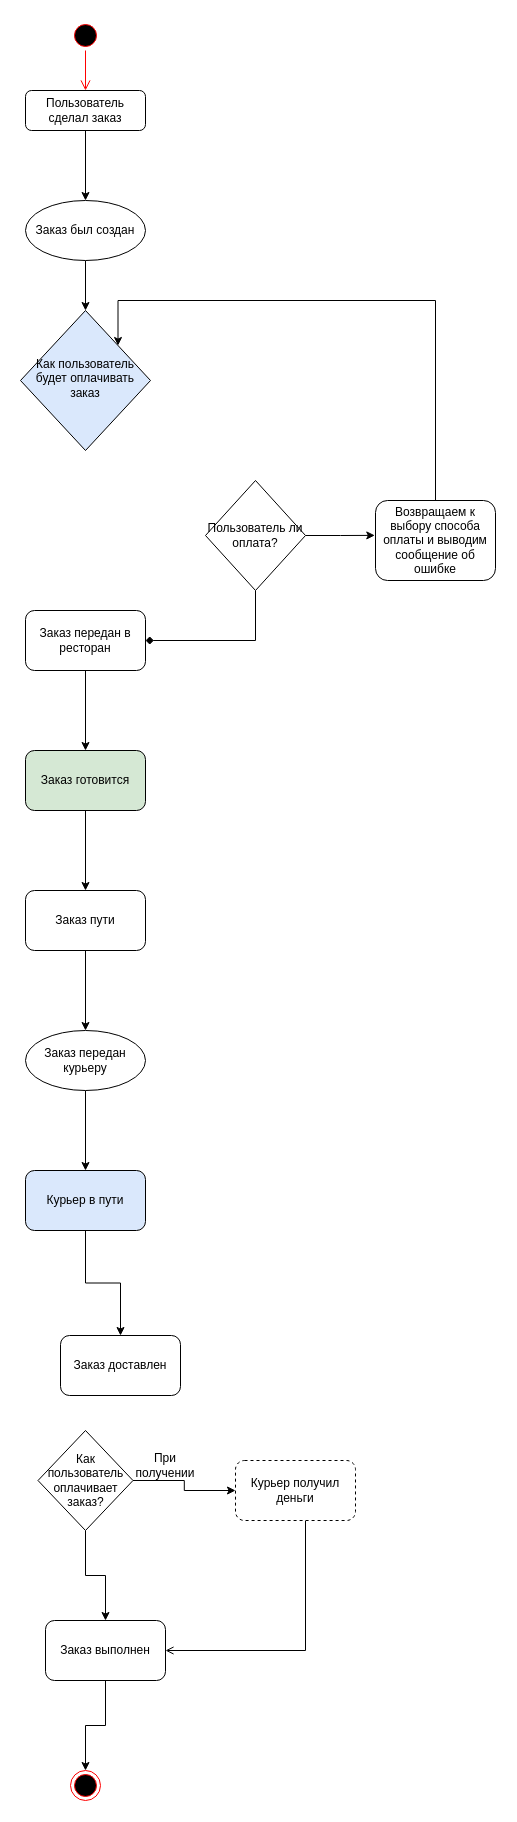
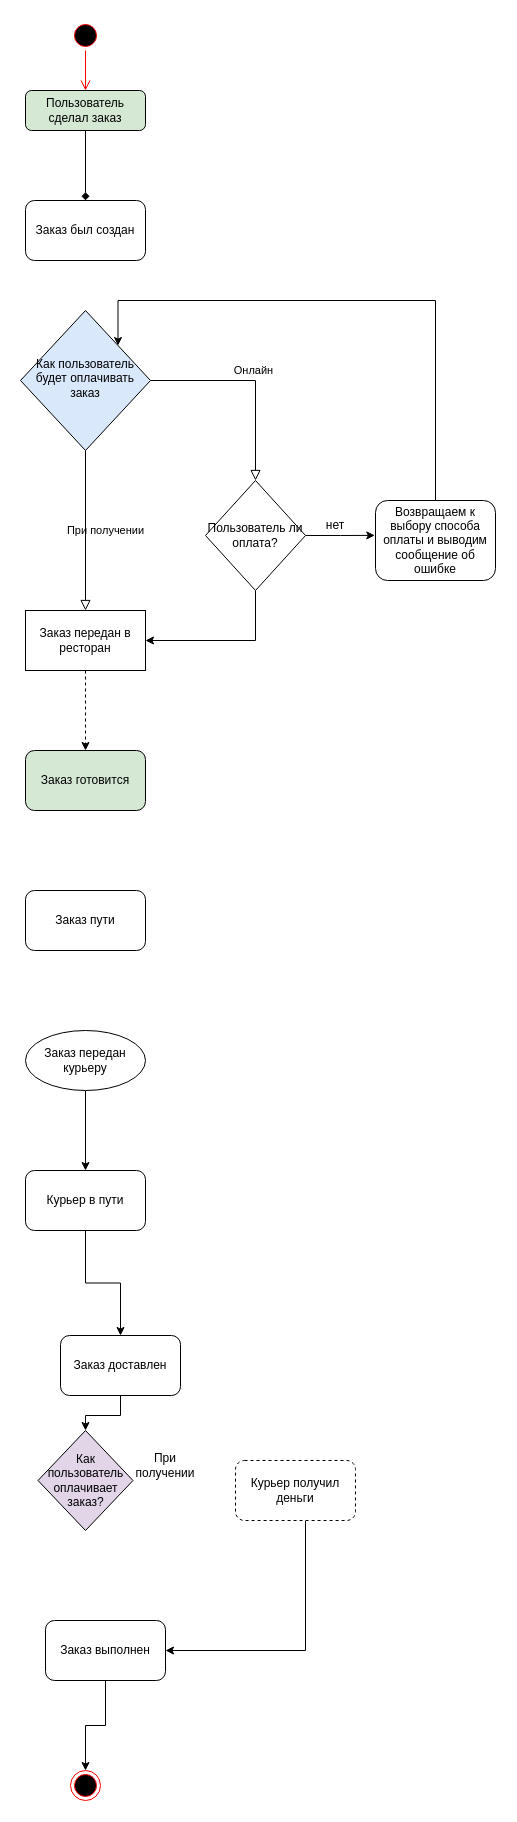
  <mxCell id="0" />
  <mxCell id="1" parent="0" />
- <mxCell id="2" value="" style="edgeStyle=orthogonalEdgeStyle;rounded=0;orthogonalLoop=1;jettySize=auto;html=1;" edge="1" parent="1" source="3" target="10"><mxGeometry relative="1" as="geometry" /></mxCell>
- <mxCell id="3" value="Пользователь сделал заказ" style="rounded=1;whiteSpace=wrap;html=1;fontSize=12;glass=0;strokeWidth=1;shadow=0;" parent="1" vertex="1"><mxGeometry x="25" y="90" width="120" height="40" as="geometry" /></mxCell>
+ <mxCell id="2" value="" style="edgeStyle=orthogonalEdgeStyle;rounded=0;orthogonalLoop=1;jettySize=auto;html=1;endArrow=diamond;" edge="1" parent="1" source="3" target="10"><mxGeometry relative="1" as="geometry" /></mxCell>
+ <mxCell id="3" value="Пользователь сделал заказ" style="rounded=1;whiteSpace=wrap;html=1;fontSize=12;glass=0;strokeWidth=1;shadow=0;fillColor=#d5e8d4;" parent="1" vertex="1"><mxGeometry x="25" y="90" width="120" height="40" as="geometry" /></mxCell>
+ <mxCell id="4" value="При получении" style="rounded=0;html=1;jettySize=auto;orthogonalLoop=1;fontSize=11;endArrow=block;endFill=0;endSize=8;strokeWidth=1;shadow=0;labelBackgroundColor=none;edgeStyle=orthogonalEdgeStyle;entryX=0.5;entryY=0;entryDx=0;entryDy=0;" parent="1" source="6" target="12" edge="1"><mxGeometry y="20" relative="1" as="geometry"><mxPoint as="offset" /><mxPoint x="85" y="630" as="targetPoint" /></mxGeometry></mxCell>
+ <mxCell id="5" value="Онлайн" style="edgeStyle=orthogonalEdgeStyle;rounded=0;html=1;jettySize=auto;orthogonalLoop=1;fontSize=11;endArrow=block;endFill=0;endSize=8;strokeWidth=1;shadow=0;labelBackgroundColor=none;entryX=0.5;entryY=0;entryDx=0;entryDy=0;" parent="1" source="6" target="34" edge="1"><mxGeometry y="10" relative="1" as="geometry"><mxPoint as="offset" /><mxPoint x="245.067" y="530" as="targetPoint" /></mxGeometry></mxCell>
  <mxCell id="6" value="Как пользователь будет оплачивать заказ" style="rhombus;whiteSpace=wrap;html=1;shadow=0;fontFamily=Helvetica;fontSize=12;align=center;strokeWidth=1;spacing=6;spacingTop=-4;fillColor=#dae8fc;" parent="1" vertex="1"><mxGeometry x="20" y="310" width="130" height="140" as="geometry" /></mxCell>
  <mxCell id="7" value="" style="ellipse;html=1;shape=startState;fillColor=#000000;strokeColor=#ff0000;" vertex="1" parent="1"><mxGeometry x="70" y="20" width="30" height="30" as="geometry" /></mxCell>
  <mxCell id="8" value="" style="edgeStyle=orthogonalEdgeStyle;html=1;verticalAlign=bottom;endArrow=open;endSize=8;strokeColor=#ff0000;rounded=0;entryX=0.5;entryY=0;entryDx=0;entryDy=0;" edge="1" source="7" parent="1" target="3"><mxGeometry relative="1" as="geometry"><mxPoint x="85" y="110" as="targetPoint" /></mxGeometry></mxCell>
- <mxCell id="9" style="edgeStyle=orthogonalEdgeStyle;rounded=0;orthogonalLoop=1;jettySize=auto;html=1;entryX=0.5;entryY=0;entryDx=0;entryDy=0;" edge="1" parent="1" source="10" target="6"><mxGeometry relative="1" as="geometry" /></mxCell>
- <mxCell id="10" value="Заказ был создан" style="ellipse;whiteSpace=wrap;html=1;glass=0;strokeWidth=1;shadow=0;" vertex="1" parent="1"><mxGeometry x="25" y="200" width="120" height="60" as="geometry" /></mxCell>
- <mxCell id="11" value="" style="edgeStyle=orthogonalEdgeStyle;rounded=0;orthogonalLoop=1;jettySize=auto;html=1;" edge="1" parent="1" source="12" target="14"><mxGeometry relative="1" as="geometry" /></mxCell>
- <mxCell id="12" value="Заказ передан в ресторан" style="rounded=1;whiteSpace=wrap;html=1;" vertex="1" parent="1"><mxGeometry x="25" y="610" width="120" height="60" as="geometry" /></mxCell>
- <mxCell id="13" value="" style="edgeStyle=orthogonalEdgeStyle;rounded=0;orthogonalLoop=1;jettySize=auto;html=1;" edge="1" parent="1" source="14" target="16"><mxGeometry relative="1" as="geometry" /></mxCell>
+ <mxCell id="10" value="Заказ был создан" style="whiteSpace=wrap;html=1;rounded=1;glass=0;strokeWidth=1;shadow=0;" vertex="1" parent="1"><mxGeometry x="25" y="200" width="120" height="60" as="geometry" /></mxCell>
+ <mxCell id="11" value="" style="edgeStyle=orthogonalEdgeStyle;rounded=0;orthogonalLoop=1;jettySize=auto;html=1;dashed=1;" edge="1" parent="1" source="12" target="14"><mxGeometry relative="1" as="geometry" /></mxCell>
+ <mxCell id="12" value="Заказ передан в ресторан" style="whiteSpace=wrap;html=1;rounded=0;" vertex="1" parent="1"><mxGeometry x="25" y="610" width="120" height="60" as="geometry" /></mxCell>
  <mxCell id="14" value="Заказ готовится" style="whiteSpace=wrap;html=1;rounded=1;fillColor=#d5e8d4;" vertex="1" parent="1"><mxGeometry x="25" y="750" width="120" height="60" as="geometry" /></mxCell>
- <mxCell id="15" value="" style="edgeStyle=orthogonalEdgeStyle;rounded=0;orthogonalLoop=1;jettySize=auto;html=1;" edge="1" parent="1" source="16" target="18"><mxGeometry relative="1" as="geometry" /></mxCell>
  <mxCell id="16" value="Заказ пути" style="whiteSpace=wrap;html=1;rounded=1;" vertex="1" parent="1"><mxGeometry x="25" y="890" width="120" height="60" as="geometry" /></mxCell>
  <mxCell id="17" value="" style="edgeStyle=orthogonalEdgeStyle;rounded=0;orthogonalLoop=1;jettySize=auto;html=1;" edge="1" parent="1" source="18" target="20"><mxGeometry relative="1" as="geometry" /></mxCell>
  <mxCell id="18" value="Заказ передан курьеру" style="ellipse;whiteSpace=wrap;html=1;" vertex="1" parent="1"><mxGeometry x="25" y="1030" width="120" height="60" as="geometry" /></mxCell>
  <mxCell id="19" value="" style="edgeStyle=orthogonalEdgeStyle;rounded=0;orthogonalLoop=1;jettySize=auto;html=1;" edge="1" parent="1" source="20" target="22"><mxGeometry relative="1" as="geometry" /></mxCell>
- <mxCell id="20" value="Курьер в пути" style="whiteSpace=wrap;html=1;rounded=1;fillColor=#dae8fc;" vertex="1" parent="1"><mxGeometry x="25" y="1170" width="120" height="60" as="geometry" /></mxCell>
+ <mxCell id="20" value="Курьер в пути" style="whiteSpace=wrap;html=1;rounded=1;" vertex="1" parent="1"><mxGeometry x="25" y="1170" width="120" height="60" as="geometry" /></mxCell>
+ <mxCell id="21" value="" style="edgeStyle=orthogonalEdgeStyle;rounded=0;orthogonalLoop=1;jettySize=auto;html=1;entryX=0.5;entryY=0;entryDx=0;entryDy=0;" edge="1" parent="1" source="22" target="25"><mxGeometry relative="1" as="geometry"><mxPoint x="85" y="1440" as="targetPoint" /></mxGeometry></mxCell>
  <mxCell id="22" value="Заказ доставлен" style="whiteSpace=wrap;html=1;rounded=1;" vertex="1" parent="1"><mxGeometry x="60" y="1335" width="120" height="60" as="geometry" /></mxCell>
- <mxCell id="23" style="edgeStyle=orthogonalEdgeStyle;rounded=0;orthogonalLoop=1;jettySize=auto;html=1;entryX=0;entryY=0.5;entryDx=0;entryDy=0;" edge="1" parent="1" source="25" target="27"><mxGeometry relative="1" as="geometry" /></mxCell>
- <mxCell id="24" value="" style="edgeStyle=orthogonalEdgeStyle;rounded=0;orthogonalLoop=1;jettySize=auto;html=1;entryX=0.5;entryY=0;entryDx=0;entryDy=0;" edge="1" parent="1" source="25" target="30"><mxGeometry relative="1" as="geometry"><mxPoint x="85" y="1630" as="targetPoint" /></mxGeometry></mxCell>
- <mxCell id="25" value="Как пользователь оплачивает заказ?" style="rhombus;whiteSpace=wrap;html=1;" vertex="1" parent="1"><mxGeometry x="37.5" y="1430" width="95" height="100" as="geometry" /></mxCell>
- <mxCell id="26" style="edgeStyle=orthogonalEdgeStyle;rounded=0;orthogonalLoop=1;jettySize=auto;html=1;entryX=1;entryY=0.5;entryDx=0;entryDy=0;endArrow=open;" edge="1" parent="1" source="27" target="30"><mxGeometry relative="1" as="geometry"><Array as="points"><mxPoint x="305" y="1650" /></Array></mxGeometry></mxCell>
+ <mxCell id="25" value="Как пользователь оплачивает заказ?" style="rhombus;whiteSpace=wrap;html=1;fillColor=#e1d5e7;" vertex="1" parent="1"><mxGeometry x="37.5" y="1430" width="95" height="100" as="geometry" /></mxCell>
+ <mxCell id="26" style="edgeStyle=orthogonalEdgeStyle;rounded=0;orthogonalLoop=1;jettySize=auto;html=1;entryX=1;entryY=0.5;entryDx=0;entryDy=0;" edge="1" parent="1" source="27" target="30"><mxGeometry relative="1" as="geometry"><Array as="points"><mxPoint x="305" y="1650" /></Array></mxGeometry></mxCell>
  <mxCell id="27" value="Курьер получил деньги" style="rounded=1;whiteSpace=wrap;html=1;dashed=1;" vertex="1" parent="1"><mxGeometry x="235" y="1460" width="120" height="60" as="geometry" /></mxCell>
  <mxCell id="28" value="При получении" style="text;html=1;strokeColor=none;fillColor=none;align=center;verticalAlign=middle;whiteSpace=wrap;rounded=0;" vertex="1" parent="1"><mxGeometry x="135" y="1450" width="60" height="30" as="geometry" /></mxCell>
  <mxCell id="29" style="edgeStyle=orthogonalEdgeStyle;rounded=0;orthogonalLoop=1;jettySize=auto;html=1;entryX=0.5;entryY=0;entryDx=0;entryDy=0;" edge="1" parent="1" source="30" target="31"><mxGeometry relative="1" as="geometry" /></mxCell>
  <mxCell id="30" value="Заказ выполнен" style="rounded=1;whiteSpace=wrap;html=1;" vertex="1" parent="1"><mxGeometry x="45" y="1620" width="120" height="60" as="geometry" /></mxCell>
  <mxCell id="31" value="" style="ellipse;html=1;shape=endState;fillColor=#000000;strokeColor=#ff0000;" vertex="1" parent="1"><mxGeometry x="70" y="1770" width="30" height="30" as="geometry" /></mxCell>
- <mxCell id="32" style="edgeStyle=orthogonalEdgeStyle;rounded=0;orthogonalLoop=1;jettySize=auto;html=1;entryX=1;entryY=0.5;entryDx=0;entryDy=0;endArrow=diamond;" edge="1" parent="1" source="34" target="12"><mxGeometry relative="1" as="geometry"><mxPoint x="195" y="680" as="targetPoint" /><Array as="points"><mxPoint x="255" y="640" /></Array></mxGeometry></mxCell>
+ <mxCell id="32" style="edgeStyle=orthogonalEdgeStyle;rounded=0;orthogonalLoop=1;jettySize=auto;html=1;entryX=1;entryY=0.5;entryDx=0;entryDy=0;" edge="1" parent="1" source="34" target="12"><mxGeometry relative="1" as="geometry"><mxPoint x="195" y="680" as="targetPoint" /><Array as="points"><mxPoint x="255" y="640" /></Array></mxGeometry></mxCell>
  <mxCell id="33" style="edgeStyle=orthogonalEdgeStyle;rounded=0;orthogonalLoop=1;jettySize=auto;html=1;entryX=-0.006;entryY=0.436;entryDx=0;entryDy=0;entryPerimeter=0;" edge="1" parent="1" source="34" target="36"><mxGeometry relative="1" as="geometry" /></mxCell>
  <mxCell id="34" value="Пользователь ли оплата?" style="rhombus;whiteSpace=wrap;html=1;" vertex="1" parent="1"><mxGeometry x="205" y="480" width="100" height="110" as="geometry" /></mxCell>
  <mxCell id="35" style="edgeStyle=orthogonalEdgeStyle;rounded=0;orthogonalLoop=1;jettySize=auto;html=1;entryX=1;entryY=0;entryDx=0;entryDy=0;" edge="1" parent="1" source="36" target="6"><mxGeometry relative="1" as="geometry"><mxPoint x="285" y="260" as="targetPoint" /><Array as="points"><mxPoint x="435" y="300" /><mxPoint x="118" y="300" /></Array></mxGeometry></mxCell>
  <mxCell id="36" value="Возвращаем к выбору способа оплаты и выводим сообщение об ошибке" style="rounded=1;whiteSpace=wrap;html=1;" vertex="1" parent="1"><mxGeometry x="375" y="500" width="120" height="80" as="geometry" /></mxCell>
+ <mxCell id="37" value="нет" style="text;html=1;strokeColor=none;fillColor=none;align=center;verticalAlign=middle;whiteSpace=wrap;rounded=0;" vertex="1" parent="1"><mxGeometry x="305" y="510" width="60" height="30" as="geometry" /></mxCell>
